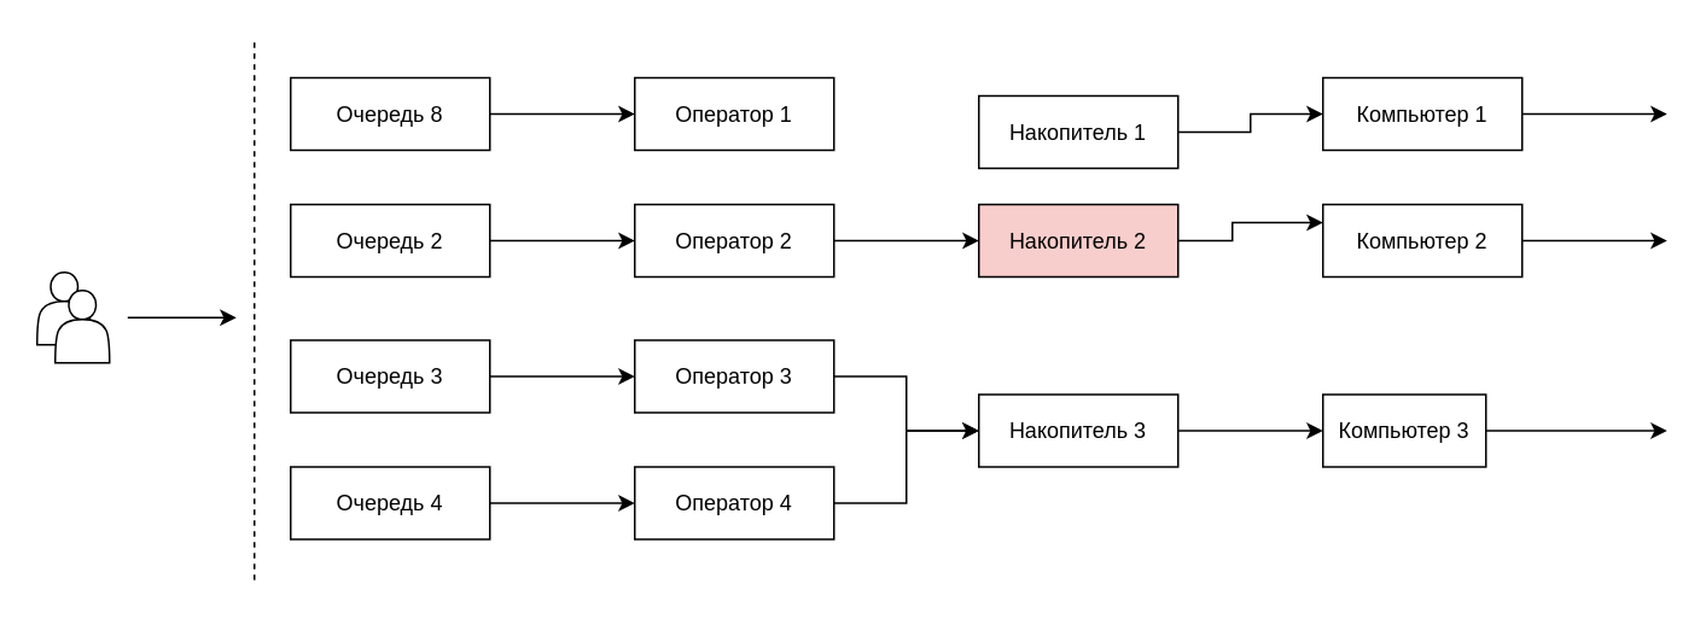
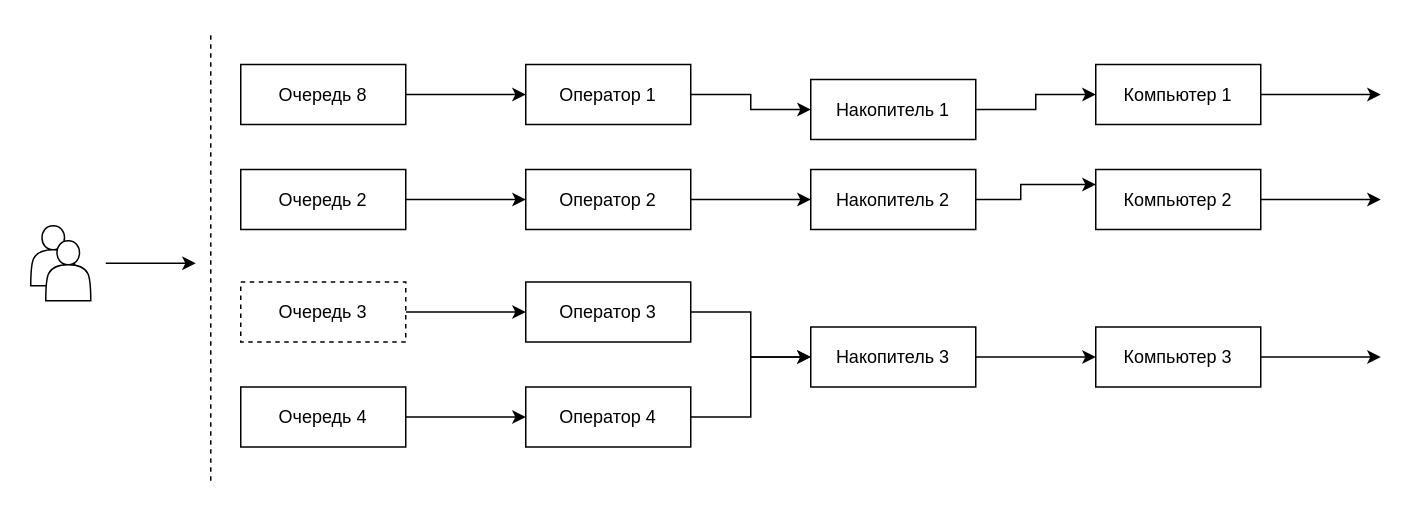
  <mxCell id="0" />
  <mxCell id="1" parent="0" />
  <mxCell id="2" style="edgeStyle=orthogonalEdgeStyle;rounded=0;orthogonalLoop=1;jettySize=auto;html=1;entryX=0;entryY=0.5;entryDx=0;entryDy=0;" parent="1" source="3" target="10" edge="1"><mxGeometry relative="1" as="geometry" /></mxCell>
  <mxCell id="3" value="Оператор 3" style="rounded=0;whiteSpace=wrap;html=1;" parent="1" vertex="1"><mxGeometry x="350" y="187.5" width="110" height="40" as="geometry" /></mxCell>
  <mxCell id="4" style="edgeStyle=orthogonalEdgeStyle;rounded=0;orthogonalLoop=1;jettySize=auto;html=1;" parent="1" source="5" edge="1"><mxGeometry relative="1" as="geometry"><mxPoint x="540" y="237.5" as="targetPoint" /><Array as="points"><mxPoint x="500" y="277.5" /><mxPoint x="500" y="237.5" /></Array></mxGeometry></mxCell>
  <mxCell id="5" value="Оператор 4" style="rounded=0;whiteSpace=wrap;html=1;" parent="1" vertex="1"><mxGeometry x="350" y="257.5" width="110" height="40" as="geometry" /></mxCell>
+ <mxCell id="6" style="edgeStyle=orthogonalEdgeStyle;rounded=0;orthogonalLoop=1;jettySize=auto;html=1;entryX=0;entryY=0.5;entryDx=0;entryDy=0;" parent="1" source="7" target="12" edge="1"><mxGeometry relative="1" as="geometry" /></mxCell>
  <mxCell id="7" value="Оператор 1" style="rounded=0;whiteSpace=wrap;html=1;" parent="1" vertex="1"><mxGeometry x="350" y="42.5" width="110" height="40" as="geometry" /></mxCell>
  <mxCell id="8" value="" style="endArrow=none;dashed=1;html=1;rounded=0;" parent="1" edge="1"><mxGeometry width="50" height="50" relative="1" as="geometry"><mxPoint x="140" y="320" as="sourcePoint" /><mxPoint x="140" y="20" as="targetPoint" /></mxGeometry></mxCell>
  <mxCell id="9" style="edgeStyle=orthogonalEdgeStyle;rounded=0;orthogonalLoop=1;jettySize=auto;html=1;entryX=0;entryY=0.5;entryDx=0;entryDy=0;" parent="1" source="10" target="13" edge="1"><mxGeometry relative="1" as="geometry" /></mxCell>
  <mxCell id="10" value="Накопитель 3" style="rounded=0;whiteSpace=wrap;html=1;" parent="1" vertex="1"><mxGeometry x="540" y="217.5" width="110" height="40" as="geometry" /></mxCell>
  <mxCell id="11" style="edgeStyle=orthogonalEdgeStyle;rounded=0;orthogonalLoop=1;jettySize=auto;html=1;entryX=0;entryY=0.5;entryDx=0;entryDy=0;" parent="1" source="12" target="14" edge="1"><mxGeometry relative="1" as="geometry" /></mxCell>
  <mxCell id="12" value="Накопитель 1" style="rounded=0;whiteSpace=wrap;html=1;" parent="1" vertex="1"><mxGeometry x="540" y="52.5" width="110" height="40" as="geometry" /></mxCell>
- <mxCell id="13" value="Компьютер 3" style="rounded=0;whiteSpace=wrap;html=1;" parent="1" vertex="1"><mxGeometry x="730" y="217.5" width="90" height="40" as="geometry" /></mxCell>
+ <mxCell id="13" value="Компьютер 3" style="rounded=0;whiteSpace=wrap;html=1;" parent="1" vertex="1"><mxGeometry x="730" y="217.5" width="110" height="40" as="geometry" /></mxCell>
  <mxCell id="14" value="Компьютер 1" style="rounded=0;whiteSpace=wrap;html=1;" parent="1" vertex="1"><mxGeometry x="730" y="42.5" width="110" height="40" as="geometry" /></mxCell>
  <mxCell id="15" value="" style="endArrow=classic;html=1;rounded=0;exitX=1;exitY=0.5;exitDx=0;exitDy=0;" parent="1" source="14" edge="1"><mxGeometry width="50" height="50" relative="1" as="geometry"><mxPoint x="550" y="122.5" as="sourcePoint" /><mxPoint x="920" y="62.5" as="targetPoint" /></mxGeometry></mxCell>
  <mxCell id="16" value="" style="endArrow=classic;html=1;rounded=0;exitX=1;exitY=0.5;exitDx=0;exitDy=0;" parent="1" source="13" edge="1"><mxGeometry width="50" height="50" relative="1" as="geometry"><mxPoint x="850" y="357.5" as="sourcePoint" /><mxPoint x="920" y="237.5" as="targetPoint" /></mxGeometry></mxCell>
  <mxCell id="17" value="" style="endArrow=classic;html=1;rounded=0;" parent="1" edge="1"><mxGeometry width="50" height="50" relative="1" as="geometry"><mxPoint x="70" y="175" as="sourcePoint" /><mxPoint x="130" y="175" as="targetPoint" /></mxGeometry></mxCell>
  <mxCell id="18" value="" style="shape=actor;whiteSpace=wrap;html=1;" parent="1" vertex="1"><mxGeometry x="20" y="150" width="30" height="40" as="geometry" /></mxCell>
  <mxCell id="19" value="" style="shape=actor;whiteSpace=wrap;html=1;" parent="1" vertex="1"><mxGeometry x="30" y="160" width="30" height="40" as="geometry" /></mxCell>
  <mxCell id="20" style="edgeStyle=orthogonalEdgeStyle;rounded=0;orthogonalLoop=1;jettySize=auto;html=1;entryX=0;entryY=0.5;entryDx=0;entryDy=0;" parent="1" source="21" target="23" edge="1"><mxGeometry relative="1" as="geometry" /></mxCell>
  <mxCell id="21" value="Оператор 2" style="rounded=0;whiteSpace=wrap;html=1;" parent="1" vertex="1"><mxGeometry x="350" y="112.5" width="110" height="40" as="geometry" /></mxCell>
  <mxCell id="22" style="edgeStyle=orthogonalEdgeStyle;rounded=0;orthogonalLoop=1;jettySize=auto;html=1;entryX=0;entryY=0.25;entryDx=0;entryDy=0;" parent="1" source="23" target="24" edge="1"><mxGeometry relative="1" as="geometry"><Array as="points"><mxPoint x="680" y="132" /><mxPoint x="680" y="122" /></Array></mxGeometry></mxCell>
- <mxCell id="23" value="Накопитель 2" style="rounded=0;whiteSpace=wrap;html=1;fillColor=#f8cecc;" parent="1" vertex="1"><mxGeometry x="540" y="112.5" width="110" height="40" as="geometry" /></mxCell>
+ <mxCell id="23" value="Накопитель 2" style="rounded=0;whiteSpace=wrap;html=1;" parent="1" vertex="1"><mxGeometry x="540" y="112.5" width="110" height="40" as="geometry" /></mxCell>
  <mxCell id="24" value="Компьютер 2" style="rounded=0;whiteSpace=wrap;html=1;" parent="1" vertex="1"><mxGeometry x="730" y="112.5" width="110" height="40" as="geometry" /></mxCell>
  <mxCell id="25" value="" style="endArrow=classic;html=1;rounded=0;exitX=1;exitY=0.5;exitDx=0;exitDy=0;" parent="1" source="24" edge="1"><mxGeometry width="50" height="50" relative="1" as="geometry"><mxPoint x="550" y="192.5" as="sourcePoint" /><mxPoint x="920" y="132.5" as="targetPoint" /></mxGeometry></mxCell>
  <mxCell id="26" style="edgeStyle=orthogonalEdgeStyle;rounded=0;orthogonalLoop=1;jettySize=auto;html=1;entryX=0;entryY=0.5;entryDx=0;entryDy=0;" parent="1" source="27" edge="1"><mxGeometry relative="1" as="geometry"><mxPoint x="350" y="207.5" as="targetPoint" /></mxGeometry></mxCell>
- <mxCell id="27" value="Очередь 3" style="rounded=0;whiteSpace=wrap;html=1;" parent="1" vertex="1"><mxGeometry x="160" y="187.5" width="110" height="40" as="geometry" /></mxCell>
+ <mxCell id="27" value="Очередь 3" style="rounded=0;whiteSpace=wrap;html=1;dashed=1;" parent="1" vertex="1"><mxGeometry x="160" y="187.5" width="110" height="40" as="geometry" /></mxCell>
  <mxCell id="28" style="edgeStyle=orthogonalEdgeStyle;rounded=0;orthogonalLoop=1;jettySize=auto;html=1;entryX=0;entryY=0.5;entryDx=0;entryDy=0;" parent="1" source="29" edge="1"><mxGeometry relative="1" as="geometry"><mxPoint x="350" y="277.5" as="targetPoint" /></mxGeometry></mxCell>
  <mxCell id="29" value="Очередь 4" style="rounded=0;whiteSpace=wrap;html=1;" parent="1" vertex="1"><mxGeometry x="160" y="257.5" width="110" height="40" as="geometry" /></mxCell>
  <mxCell id="30" style="edgeStyle=orthogonalEdgeStyle;rounded=0;orthogonalLoop=1;jettySize=auto;html=1;entryX=0;entryY=0.5;entryDx=0;entryDy=0;" parent="1" source="31" edge="1"><mxGeometry relative="1" as="geometry"><mxPoint x="350" y="62.5" as="targetPoint" /></mxGeometry></mxCell>
  <mxCell id="31" value="Очередь 8" style="rounded=0;whiteSpace=wrap;html=1;" parent="1" vertex="1"><mxGeometry x="160" y="42.5" width="110" height="40" as="geometry" /></mxCell>
  <mxCell id="32" style="edgeStyle=orthogonalEdgeStyle;rounded=0;orthogonalLoop=1;jettySize=auto;html=1;entryX=0;entryY=0.5;entryDx=0;entryDy=0;" parent="1" source="33" edge="1"><mxGeometry relative="1" as="geometry"><mxPoint x="350" y="132.5" as="targetPoint" /></mxGeometry></mxCell>
  <mxCell id="33" value="Очередь 2" style="rounded=0;whiteSpace=wrap;html=1;" parent="1" vertex="1"><mxGeometry x="160" y="112.5" width="110" height="40" as="geometry" /></mxCell>
